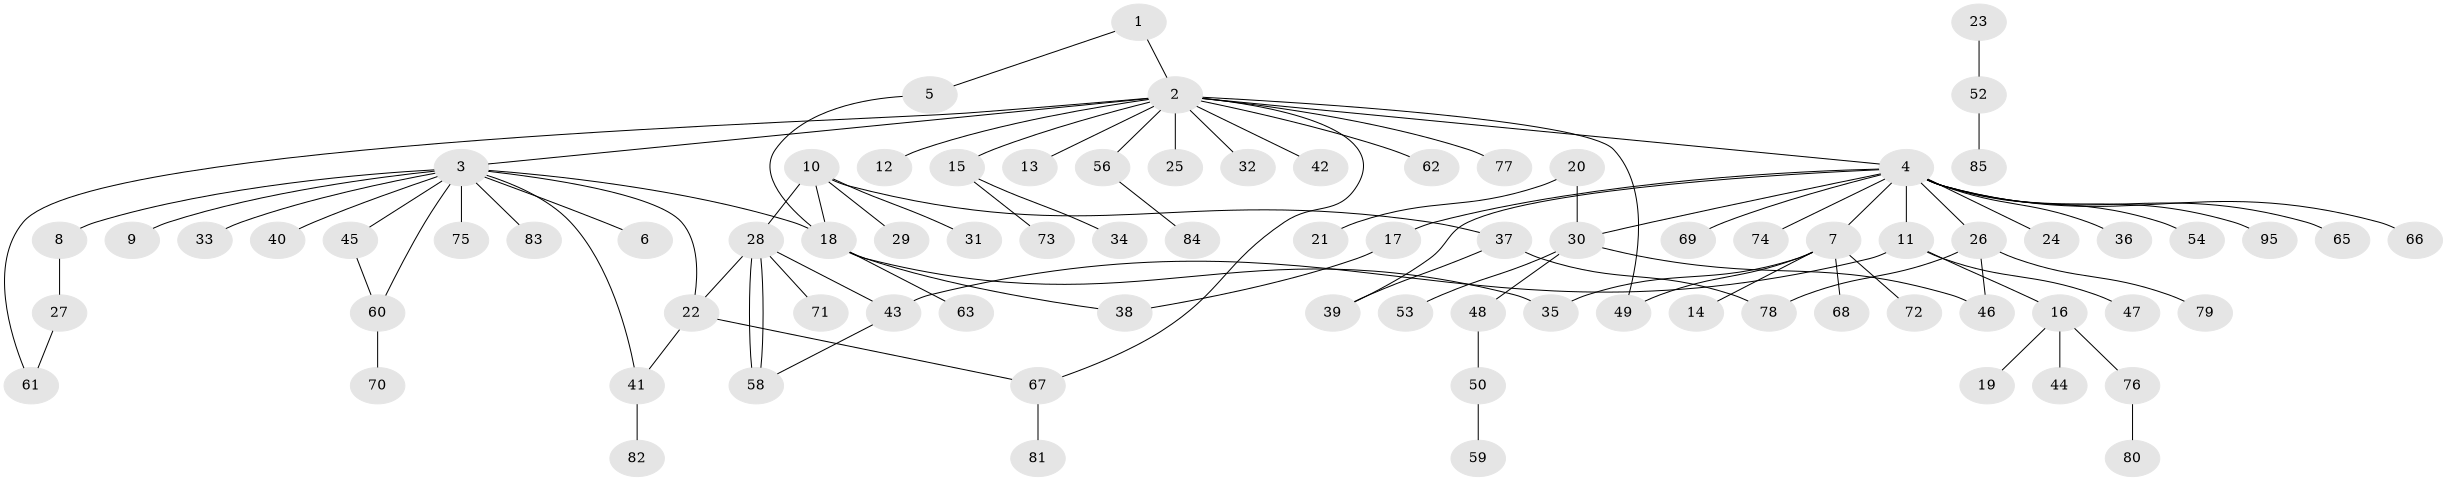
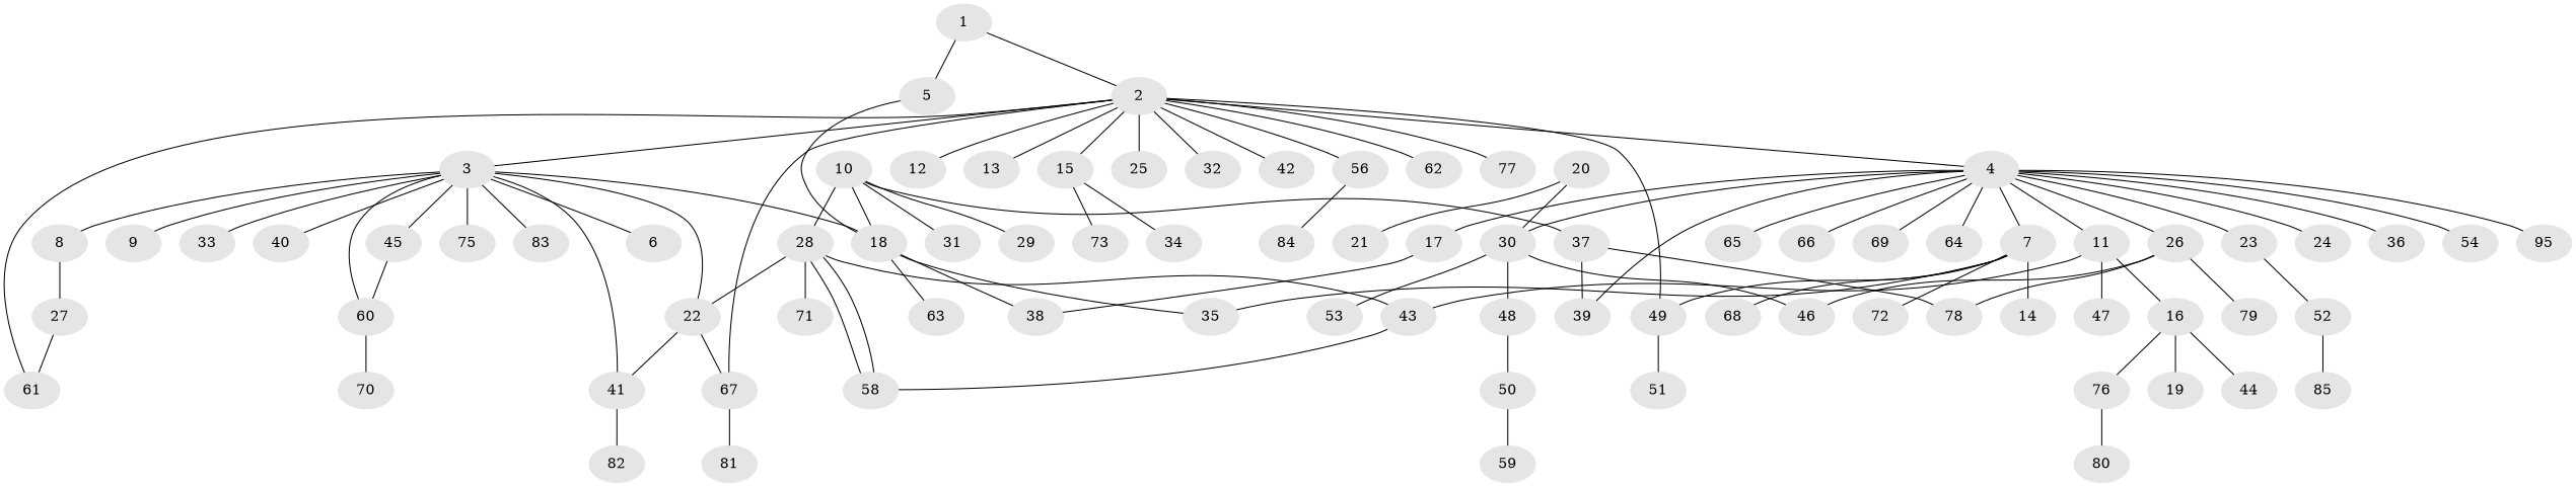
  graph {
    node [color=gray90 style=filled]
    1
    2
    5
    3
    4
    12
    13
    15
    25
    32
    42
    49
    56
    61
    62
    67
    77
    18
    6
    8
    9
    22
    33
    40
    41
    45
    60
    75
    83
    7
    11
    17
    23
    24
    26
    30
    36
    39
    54
    n40 [label=95]
    65
    66
    69
-   74
+   74 [label=64]
    34
    73
+   51
    84
    81
    27
    35
    38
    63
    82
    70
    14
    68
    72
    10
    28
    29
    31
    37
    16
    43
    47
    52
    46
    78
    79
    48
    53
    58
    71
    19
    44
    76
    20
    21
    80
    85
    50
    59
    1 -- 2
    1 -- 5
    2 -- 3
    2 -- 4
    2 -- 12
    2 -- 13
    2 -- 15
    2 -- 25
    2 -- 32
    2 -- 42
    2 -- 49
    2 -- 56
    2 -- 61
    2 -- 62
    2 -- 67
    2 -- 77
    5 -- 18
    3 -- 18
    3 -- 6
    3 -- 8
    3 -- 9
    3 -- 22
    3 -- 33
    3 -- 40
    3 -- 41
    3 -- 45
    3 -- 60
    3 -- 75
    3 -- 83
    4 -- 7
    4 -- 11
    4 -- 17
+   4 -- 23
    4 -- 24
    4 -- 26
    4 -- 30
    4 -- 36
    4 -- 39
    4 -- 54
    4 -- n40
    4 -- 65
    4 -- 66
    4 -- 69
    4 -- 74
    15 -- 34
    15 -- 73
+   49 -- 51
    56 -- 84
    67 -- 81
    18 -- 35
    18 -- 38
    18 -- 63
    8 -- 27
    22 -- 67
    22 -- 41
    41 -- 82
    45 -- 60
    60 -- 70
    7 -- 49
    7 -- 35
    7 -- 14
    7 -- 68
    7 -- 72
    11 -- 16
    11 -- 43
    11 -- 47
    17 -- 38
    23 -- 52
    26 -- 46
    26 -- 78
    26 -- 79
    30 -- 46
    30 -- 48
    30 -- 53
    27 -- 61
    10 -- 18
    10 -- 28
    10 -- 29
    10 -- 31
    10 -- 37
    28 -- 22
    28 -- 43
    28 -- 58
    28 -- 58
    28 -- 71
    37 -- 39
    37 -- 78
    16 -- 19
    16 -- 44
    16 -- 76
    43 -- 58
    52 -- 85
    48 -- 50
    76 -- 80
    20 -- 30
    20 -- 21
    50 -- 59
  }
